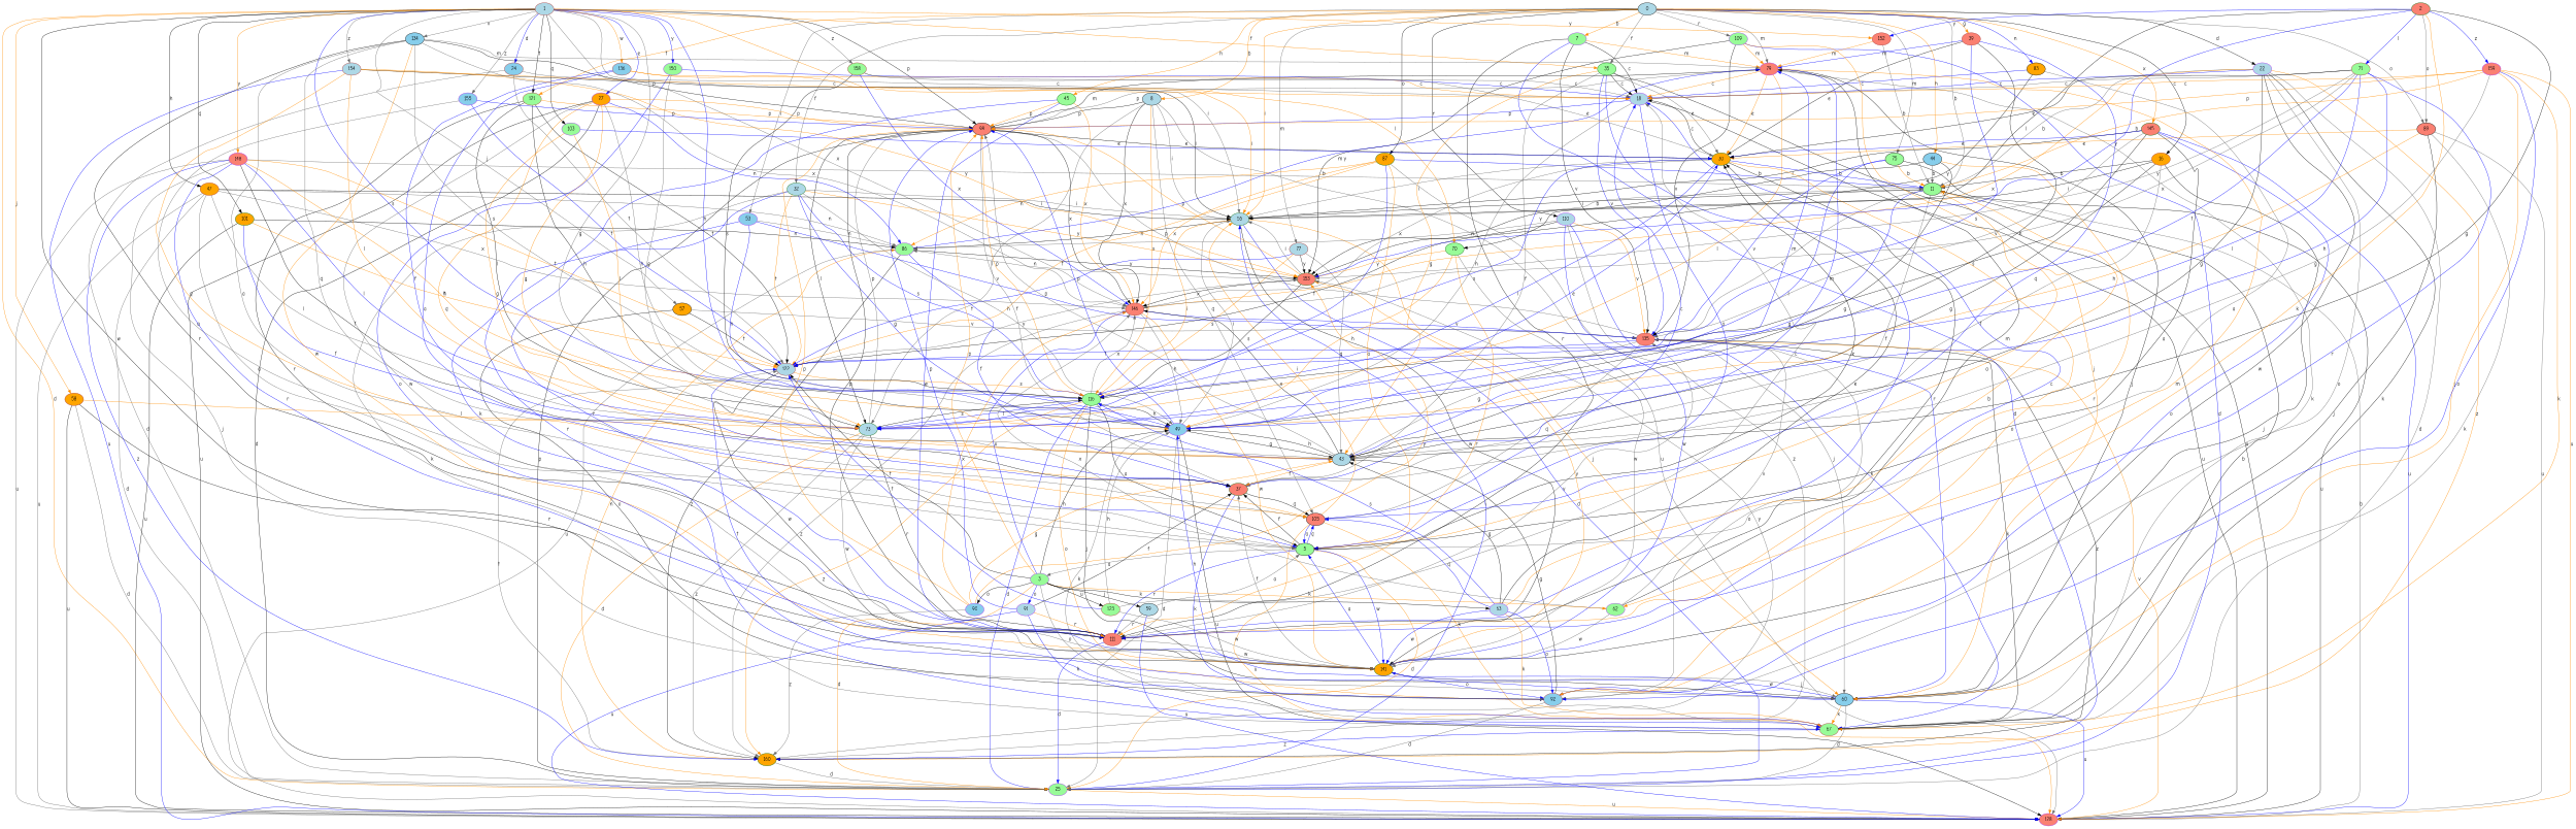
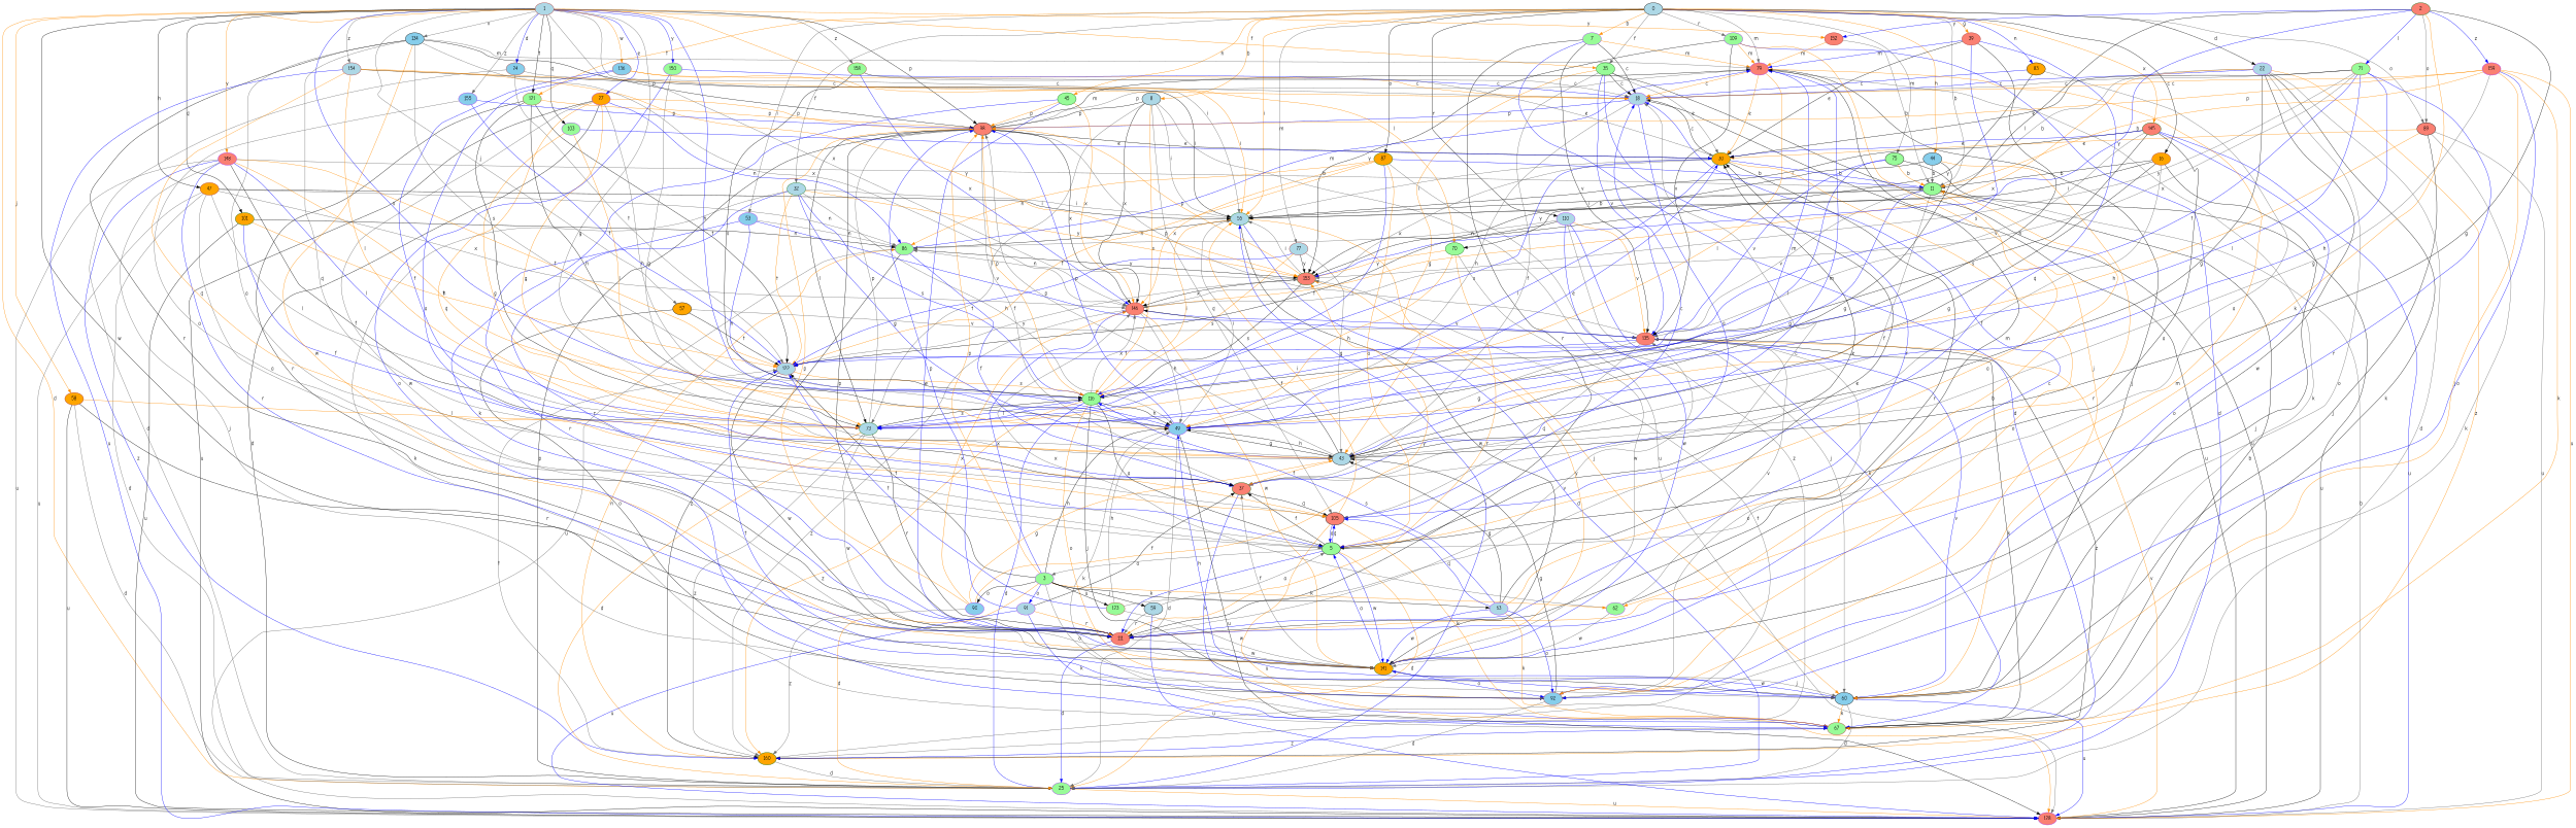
  strict digraph {
    fontname="Comic Neue"
    node [color=purple fillcolor=palegreen fontname="Comic Neue" style=filled]
    edge [color=gray40 fontname="Comic Neue"]
    0 [color=black fillcolor=lightblue]
    7
    8 [color=black fillcolor=lightblue]
    11 [color=black]
    16 [color=brown fillcolor=orange]
    22 [fillcolor=lightblue]
    32 [color=darkgreen fillcolor=lightblue]
    35 [color=darkgreen]
    39 [color=brown fillcolor=salmon]
    44 [color=black fillcolor=skyblue]
    45 [color=darkgreen]
    53 [fillcolor=skyblue]
    55 [color=darkgreen fillcolor=lightblue]
    75 [color=black]
    77 [color=brown fillcolor=lightblue]
    79 [fillcolor=salmon]
    83 [color=black fillcolor=orange]
    87 [color=darkgreen fillcolor=orange]
    89 [color=black fillcolor=salmon]
    109
    110 [fillcolor=lightblue]
    121 [color=brown]
    145 [color=darkgreen fillcolor=salmon]
    25
    111 [color=brown fillcolor=salmon]
    18 [fillcolor=lightblue]
    135 [color=brown fillcolor=salmon]
    98 [color=black fillcolor=salmon]
    116 [color=darkgreen]
    146 [color=brown fillcolor=salmon]
    105 [color=black fillcolor=salmon]
    73 [color=darkgreen fillcolor=lightblue]
    128 [fillcolor=salmon]
    43 [color=black fillcolor=lightblue]
    5 [color=black]
    37 [color=darkgreen fillcolor=salmon]
    60 [color=black fillcolor=skyblue]
    141 [color=darkgreen fillcolor=orange]
    92 [color=brown fillcolor=skyblue]
    67 [color=brown]
    160 [color=darkgreen fillcolor=orange]
    49 [fillcolor=skyblue]
    153 [color=darkgreen fillcolor=salmon]
    122 [color=brown fillcolor=lightblue]
    30 [color=darkgreen fillcolor=orange]
    86
    1 [color=brown fillcolor=lightblue]
    24 [color=brown fillcolor=skyblue]
    27 [fillcolor=orange]
    47 [color=brown fillcolor=orange]
    57 [color=black fillcolor=orange]
    58 [color=brown fillcolor=orange]
    70 [color=darkgreen]
    101 [color=darkgreen fillcolor=orange]
    103
    134 [color=black fillcolor=skyblue]
    136 [color=brown fillcolor=skyblue]
    148 [fillcolor=salmon]
    150
    152 [color=brown fillcolor=salmon]
    154 [color=brown fillcolor=lightblue]
    155 [fillcolor=skyblue]
    158 [color=brown]
    2 [color=darkgreen fillcolor=salmon]
    62
    71 [color=brown]
    159 [fillcolor=salmon]
    3
    59 [color=black fillcolor=lightblue]
    63 [fillcolor=lightblue]
    90 [fillcolor=skyblue]
    91 [fillcolor=lightblue]
    123 [color=brown]
    0 -> 7 [color=darkorange label=b]
    0 -> 8 [color=darkorange label=b]
    0 -> 11 [label=b]
    0 -> 16 [color=black label=c]
    0 -> 22 [color=black label=d]
    0 -> 32 [label=f]
    0 -> 35 [label=f]
    0 -> 39 [color=darkorange label=g]
    0 -> 44 [color=darkorange label=h]
    0 -> 45 [color=darkorange label=h]
    0 -> 53 [label=i]
    0 -> 55 [color=darkorange label=i]
    0 -> 75 [label=m]
    0 -> 77 [label=m]
    0 -> 79 [label=m]
    0 -> 83 [color=blue label=n]
    0 -> 87 [color=black label=o]
    0 -> 89 [label=o]
    0 -> 109 [label=r]
    0 -> 110 [color=black label=r]
    0 -> 121 [color=darkorange label=t]
    0 -> 145 [color=darkorange label=x]
    7 -> 79 [color=darkorange label=m]
    7 -> 25 [color=blue label=d]
    7 -> 111 [color=black label=r]
    7 -> 18 [color=black label=c]
    7 -> 135 [color=black label=v]
    8 -> 55 [label=i]
    8 -> 98 [color=black label=p]
    8 -> 116 [color=darkorange label=s]
    8 -> 146 [color=black label=x]
    8 -> 105 [label=q]
    8 -> 73 [label=l]
    8 -> 128 [label=u]
    11 -> 55 [color=black label=i]
    11 -> 135 [label=v]
    11 -> 43 [color=blue label=g]
    11 -> 5 [color=darkorange label=a]
    11 -> 37 [label=f]
    16 -> 11 [color=black label=b]
    16 -> 55 [color=black label=i]
    16 -> 43 [color=black label=g]
    16 -> 37 [label=f]
    16 -> 60 [color=black label=j]
    22 -> 11 [label=b]
    22 -> 25 [label=d]
    22 -> 18 [color=blue label=c]
    22 -> 146 [color=darkorange label=x]
    22 -> 43 [color=black label=g]
    22 -> 141 [color=black label=w]
    22 -> 92 [label=o]
    22 -> 67 [color=black label=k]
    22 -> 160 [color=darkorange label=z]
    32 -> 55 [label=i]
    32 -> 111 [color=blue label=r]
    32 -> 116 [color=blue label=s]
    32 -> 43 [color=blue label=g]
    32 -> 67 [label=k]
    32 -> 49 [label=h]
    32 -> 153 [color=darkorange label=y]
    32 -> 122 [color=darkorange label=t]
    35 -> 111 [color=blue label=r]
    35 -> 18 [color=black label=c]
    35 -> 135 [color=blue label=v]
    35 -> 128 [color=black label=u]
    35 -> 43 [color=darkorange label=g]
    35 -> 37 [label=f]
    35 -> 30 [label=e]
    39 -> 79 [color=blue label=m]
    39 -> 116 [color=blue label=s]
    39 -> 105 [color=blue label=q]
    39 -> 49 [color=black label=h]
    39 -> 30 [color=black label=e]
    44 -> 11 [label=b]
    44 -> 111 [color=darkorange label=r]
    44 -> 43 [color=black label=g]
    44 -> 153 [color=black label=y]
    45 -> 98 [color=darkorange label=p]
    45 -> 146 [color=darkorange label=x]
    45 -> 141 [color=blue label=w]
    45 -> 67 [color=blue label=k]
    53 -> 111 [color=blue label=r]
    53 -> 135 [color=blue label=v]
    53 -> 49 [color=blue label=h]
    53 -> 86 [label=n]
    55 -> 11 [label=b]
    55 -> 25 [color=blue label=d]
    55 -> 60 [color=darkorange label=j]
    55 -> 141 [color=black label=w]
    55 -> 86 [color=black label=n]
    75 -> 11 [color=darkorange label=b]
    75 -> 135 [color=blue label=v]
    75 -> 73 [color=blue label=l]
    75 -> 128 [color=black label=u]
    77 -> 116 [color=darkorange label=s]
    77 -> 43 [label=g]
    77 -> 153 [color=black label=y]
    77 -> 122 [color=blue label=t]
    79 -> 18 [color=darkorange label=c]
    79 -> 98 [label=p]
    79 -> 73 [color=darkorange label=l]
    79 -> 60 [color=black label=j]
    79 -> 67 [label=k]
    79 -> 30 [color=darkorange label=e]
    83 -> 18 [color=blue label=c]
    83 -> 5 [label=a]
    83 -> 153 [color=black label=y]
    87 -> 11 [color=blue label=b]
    87 -> 146 [color=darkorange label=x]
    87 -> 73 [color=blue label=l]
    87 -> 5 [color=darkorange label=a]
    87 -> 160 [label=z]
    87 -> 122 [color=darkorange label=t]
    87 -> 86 [color=darkorange label=n]
    89 -> 128 [label=u]
    89 -> 60 [color=black label=j]
    89 -> 67 [label=k]
    89 -> 49 [color=darkorange label=h]
    89 -> 30 [color=darkorange label=e]
    109 -> 79 [color=darkorange label=m]
    109 -> 25 [color=blue label=d]
    109 -> 135 [color=black label=v]
    109 -> 60 [color=darkorange label=j]
    109 -> 153 [color=black label=y]
    110 -> 135 [color=darkorange label=v]
    110 -> 60 [label=j]
    110 -> 141 [color=blue label=w]
    110 -> 67 [color=blue label=k]
    110 -> 122 [color=black label=t]
    110 -> 86 [label=n]
    121 -> 111 [color=black label=r]
    121 -> 98 [color=darkorange label=p]
    121 -> 73 [color=black label=l]
    121 -> 49 [color=black label=h]
    121 -> 122 [color=black label=t]
    145 -> 55 [color=black label=i]
    145 -> 135 [label=v]
    145 -> 116 [color=black label=s]
    145 -> 128 [color=blue label=u]
    145 -> 5 [color=black label=a]
    145 -> 92 [color=blue label=o]
    145 -> 30 [color=blue label=e]
    25 -> 55 [color=blue label=i]
    25 -> 98 [color=black label=p]
    25 -> 128 [color=darkorange label=u]
    111 -> 25 [color=blue label=d]
    111 -> 135 [label=v]
    111 -> 98 [color=black label=p]
    111 -> 141 [label=w]
    18 -> 98 [color=blue label=p]
    18 -> 128 [color=black label=u]
    18 -> 5 [color=blue label=a]
    18 -> 49 [label=h]
    135 -> 98 [label=p]
    135 -> 105 [label=q]
    135 -> 43 [label=g]
    135 -> 92 [label=o]
    135 -> 67 [color=black label=k]
    135 -> 160 [color=black label=z]
    135 -> 122 [color=blue label=t]
    98 -> 79 [color=black label=m]
    98 -> 146 [color=black label=x]
    98 -> 73 [color=black label=l]
    98 -> 37 [label=f]
    98 -> 30 [color=black label=e]
    116 -> 55 [color=darkorange label=i]
    116 -> 25 [color=blue label=d]
    116 -> 98 [color=darkorange label=p]
    116 -> 146 [label=x]
    116 -> 73 [color=blue label=l]
    116 -> 5 [color=black label=a]
    116 -> 60 [color=black label=j]
    116 -> 92 [color=darkorange label=o]
    116 -> 160 [color=darkorange label=z]
    116 -> 49 [color=black label=h]
    146 -> 135 [color=blue label=v]
    146 -> 141 [color=darkorange label=w]
    146 -> 160 [label=z]
    146 -> 49 [label=h]
    105 -> 55 [color=darkorange label=i]
    105 -> 18 [color=blue label=c]
    105 -> 128 [color=darkorange label=u]
    105 -> 5 [color=blue label=a]
    105 -> 67 [color=darkorange label=k]
    73 -> 25 [color=darkorange label=d]
    73 -> 111 [color=black label=r]
    73 -> 98 [label=p]
    73 -> 116 [color=black label=s]
    73 -> 141 [label=w]
    73 -> 160 [label=z]
    128 -> 11 [label=b]
    128 -> 135 [color=darkorange label=v]
    43 -> 98 [label=p]
-   43 -> 146 [color=black label=x]
+   43 -> 146 [color=black label=f]
    43 -> 37 [color=darkorange label=f]
    43 -> 49 [color=black label=h]
    5 -> 25 [color=darkorange label=d]
    5 -> 111 [color=blue label=r]
    5 -> 105 [color=blue label=q]
    5 -> 37 [color=black label=f]
    5 -> 141 [color=blue label=w]
    5 -> 30 [color=black label=e]
    5 -> 3 [label=a]
    37 -> 79 [color=blue label=m]
    37 -> 105 [color=black label=q]
    37 -> 67 [color=blue label=k]
    60 -> 25 [label=d]
    60 -> 135 [color=blue label=v]
    60 -> 128 [color=blue label=u]
    60 -> 141 [color=blue label=w]
    60 -> 67 [color=darkorange label=k]
    60 -> 49 [color=blue label=h]
    60 -> 122 [color=blue label=t]
    141 -> 18 [color=blue label=c]
    141 -> 5 [color=blue label=a]
    141 -> 37 [label=f]
    141 -> 60 [label=j]
    141 -> 92 [color=blue label=o]
    141 -> 153 [color=darkorange label=y]
    92 -> 79 [color=darkorange label=m]
    92 -> 25 [label=d]
    92 -> 43 [color=black label=g]
    67 -> 11 [color=black label=b]
    67 -> 160 [color=blue label=z]
    160 -> 25 [label=d]
-   160 -> 153 [label=y]
+   160 -> 153 [label=t]
    160 -> 122 [label=t]
    160 -> 86 [color=darkorange label=n]
    49 -> 55 [label=i]
    49 -> 79 [color=blue label=m]
    49 -> 25 [label=d]
    49 -> 98 [color=blue label=p]
    49 -> 128 [color=black label=u]
    49 -> 43 [color=black label=g]
    49 -> 67 [label=k]
    49 -> 30 [color=blue label=e]
    153 -> 55 [label=i]
    153 -> 98 [color=darkorange label=p]
    153 -> 116 [color=black label=s]
    153 -> 146 [color=black label=x]
    153 -> 86 [label=n]
    122 -> 116 [color=darkorange label=s]
    122 -> 141 [color=black label=w]
    122 -> 153 [label=y]
    30 -> 11 [color=blue label=b]
    30 -> 55 [label=i]
    30 -> 111 [color=black label=r]
    30 -> 18 [color=black label=c]
    30 -> 116 [color=blue label=s]
    30 -> 146 [label=x]
    30 -> 73 [color=blue label=l]
    30 -> 92 [color=darkorange label=o]
    86 -> 79 [color=blue label=m]
    86 -> 128 [label=u]
    86 -> 37 [color=blue label=f]
    86 -> 160 [color=black label=z]
    86 -> 153 [color=black label=y]
    1 -> 35 [color=darkorange label=f]
    1 -> 55 [label=i]
    1 -> 121 [color=black label=t]
    1 -> 25 [color=darkorange label=d]
    1 -> 98 [color=black label=p]
    1 -> 116 [color=blue label=s]
    1 -> 146 [label=x]
    1 -> 43 [label=g]
    1 -> 141 [color=black label=w]
    1 -> 49 [color=blue label=h]
    1 -> 24 [color=blue label=d]
    1 -> 27 [color=blue label=e]
    1 -> 47 [color=black label=h]
    1 -> 57 [label=j]
    1 -> 58 [color=darkorange label=j]
    1 -> 70 [color=darkorange label=l]
    1 -> 101 [color=black label=q]
    1 -> 103 [color=black label=q]
    1 -> 134 [label=v]
    1 -> 136 [color=darkorange label=w]
    1 -> 148 [color=darkorange label=y]
    1 -> 150 [color=blue label=y]
    1 -> 152 [color=darkorange label=y]
    1 -> 154 [label=z]
    1 -> 155 [label=z]
    1 -> 158 [label=z]
    24 -> 25 [label=d]
    24 -> 18 [label=c]
    24 -> 122 [label=t]
    27 -> 25 [color=black label=d]
    27 -> 98 [color=darkorange label=p]
    27 -> 105 [color=darkorange label=q]
    27 -> 128 [color=black label=u]
    27 -> 43 [color=darkorange label=g]
    27 -> 141 [label=w]
    27 -> 49 [label=h]
    27 -> 86 [color=blue label=n]
    47 -> 55 [color=black label=i]
    47 -> 25 [label=d]
    47 -> 146 [label=x]
    47 -> 73 [label=l]
    47 -> 128 [label=u]
    47 -> 5 [label=a]
    47 -> 86 [label=n]
    57 -> 135 [label=v]
    57 -> 92 [color=black label=o]
    57 -> 122 [color=black label=t]
    58 -> 25 [label=d]
    58 -> 111 [color=black label=r]
    58 -> 73 [color=darkorange label=l]
    58 -> 128 [color=black label=u]
    70 -> 111 [color=darkorange label=r]
    70 -> 141 [label=w]
    70 -> 49 [color=darkorange label=h]
    70 -> 153 [color=darkorange label=y]
    101 -> 128 [color=black label=u]
    101 -> 37 [color=blue label=f]
    101 -> 122 [color=darkorange label=t]
    101 -> 86 [color=black label=n]
    103 -> 73 [color=darkorange label=l]
    103 -> 43 [color=darkorange label=g]
    103 -> 30 [color=blue label=e]
    134 -> 79 [label=m]
    134 -> 111 [color=black label=r]
    134 -> 98 [color=black label=p]
    134 -> 116 [label=s]
    134 -> 146 [label=x]
    134 -> 105 [label=q]
    134 -> 5 [label=a]
    134 -> 141 [color=darkorange label=w]
    136 -> 55 [color=darkorange label=i]
    136 -> 18 [color=darkorange label=c]
    136 -> 5 [color=blue label=a]
    136 -> 37 [color=blue label=f]
    148 -> 11 [label=b]
    148 -> 111 [color=blue label=r]
    148 -> 73 [color=blue label=l]
    148 -> 128 [label=u]
    148 -> 37 [color=black label=f]
    148 -> 60 [label=j]
    148 -> 160 [color=blue label=z]
    148 -> 49 [color=darkorange label=h]
    148 -> 122 [color=darkorange label=t]
    150 -> 18 [color=blue label=c]
    150 -> 43 [label=g]
    150 -> 92 [color=blue label=o]
    152 -> 11 [label=b]
    152 -> 79 [color=darkorange label=m]
    154 -> 55 [color=black label=i]
    154 -> 18 [color=darkorange label=c]
    154 -> 105 [color=darkorange label=q]
    154 -> 73 [color=darkorange label=l]
    154 -> 128 [color=blue label=u]
    154 -> 153 [color=darkorange label=y]
    155 -> 98 [color=blue label=p]
    155 -> 5 [label=a]
    155 -> 122 [color=blue label=t]
    158 -> 18 [label=c]
    158 -> 116 [color=black label=s]
    158 -> 146 [color=blue label=x]
    158 -> 30 [label=e]
    2 -> 89 [label=o]
    2 -> 43 [color=black label=g]
    2 -> 153 [color=blue label=y]
    2 -> 70 [color=black label=l]
    2 -> 152 [color=blue label=y]
    2 -> 62 [color=darkorange label=k]
    2 -> 71 [color=blue label=l]
    2 -> 159 [color=blue label=z]
    62 -> 79 [color=black label=m]
    62 -> 135 [label=v]
    62 -> 146 [label=x]
    62 -> 141 [label=w]
    71 -> 111 [color=blue label=r]
    71 -> 18 [label=c]
    71 -> 146 [label=x]
    71 -> 73 [color=blue label=l]
    71 -> 49 [color=blue label=h]
    71 -> 153 [label=y]
    71 -> 122 [color=blue label=t]
    71 -> 30 [color=black label=e]
    159 -> 11 [color=darkorange label=b]
    159 -> 18 [color=darkorange label=c]
    159 -> 98 [color=darkorange label=p]
    159 -> 128 [color=darkorange label=u]
    159 -> 43 [label=g]
    159 -> 60 [color=darkorange label=j]
    159 -> 92 [color=blue label=o]
    159 -> 67 [color=darkorange label=k]
    3 -> 25 [color=darkorange label=d]
    3 -> 98 [color=darkorange label=p]
    3 -> 146 [color=blue label=x]
    3 -> 92 [label=o]
    3 -> 49 [color=black label=h]
    3 -> 122 [color=black label=t]
    3 -> 62 [color=darkorange label=k]
    3 -> 59 [color=black label=j]
    3 -> 63 [color=black label=k]
    3 -> 90 [color=black label=o]
    3 -> 91 [color=blue label=o]
    3 -> 123 [color=black label=u]
    59 -> 111 [label=r]
    59 -> 128 [color=blue label=u]
    59 -> 5 [label=a]
    63 -> 11 [color=darkorange label=b]
    63 -> 116 [color=blue label=s]
    63 -> 105 [color=blue label=q]
    63 -> 43 [color=black label=g]
    63 -> 141 [color=blue label=w]
    63 -> 92 [color=blue label=o]
    63 -> 67 [color=darkorange label=k]
    63 -> 30 [color=black label=e]
    90 -> 98 [color=darkorange label=p]
    90 -> 146 [color=darkorange label=x]
    90 -> 43 [color=darkorange label=g]
    90 -> 160 [label=z]
    90 -> 153 [color=darkorange label=y]
    91 -> 111 [color=darkorange label=r]
    91 -> 98 [color=blue label=p]
    91 -> 128 [color=blue label=u]
    91 -> 37 [color=black label=f]
    91 -> 67 [color=blue label=k]
    123 -> 18 [label=c]
    123 -> 141 [label=w]
    123 -> 49 [label=h]
    123 -> 122 [color=blue label=t]
  }
